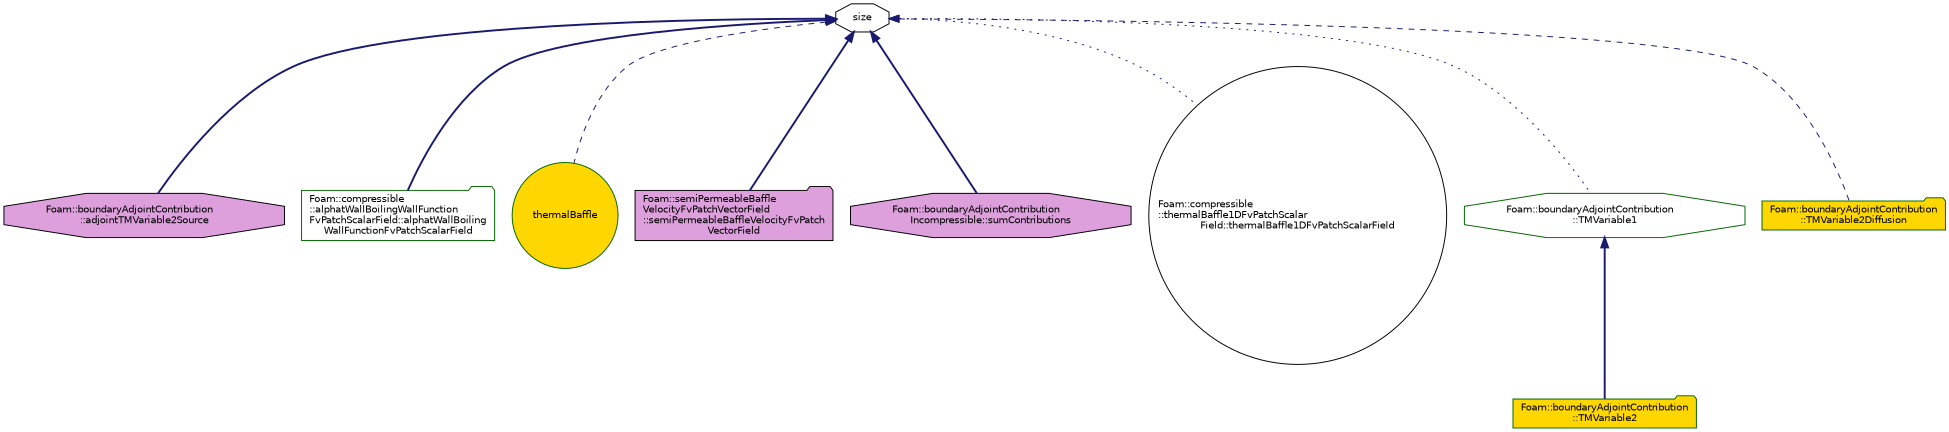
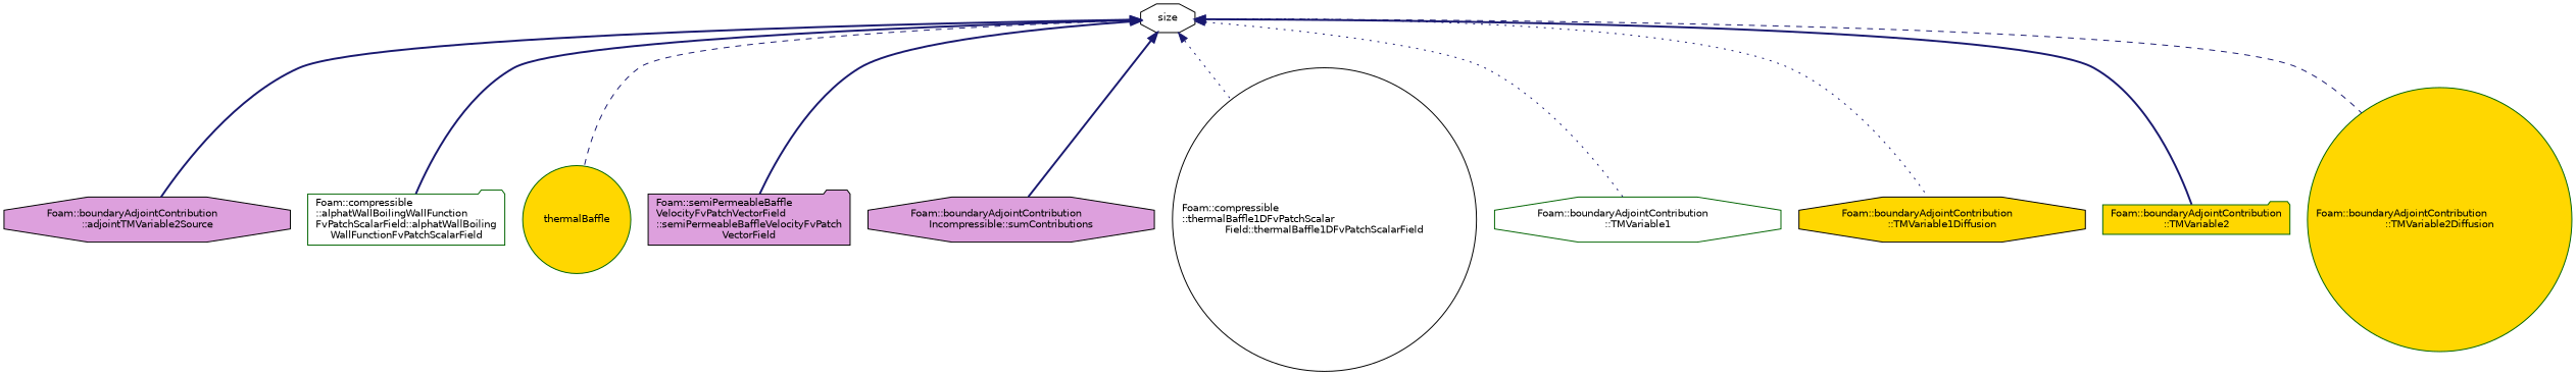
  digraph {
    rankdir=TB
    node [color=black fillcolor=white fontname=Helvetica fontsize=10 shape=octagon style=filled]
    edge [color=midnightblue dir=back fontname=Helvetica fontsize=10 labelfontname=Helvetica labelfontsize=10 style=bold]
    n1 [fontcolor=black height=0.2 label=size width=0.4]
    n2 [fillcolor=plum height=0.2 label="Foam::boundaryAdjointContribution\l::adjointTMVariable2Source" width=0.4]
    n3 [color=darkgreen height=0.2 label="Foam::compressible\l::alphatWallBoilingWallFunction\lFvPatchScalarField::alphatWallBoiling\lWallFunctionFvPatchScalarField" shape=folder width=0.4]
    n4 [color=darkgreen fillcolor=gold height=0.2 label=thermalBaffle shape=circle width=0.4]
    n5 [fillcolor=plum height=0.2 label="Foam::semiPermeableBaffle\lVelocityFvPatchVectorField\l::semiPermeableBaffleVelocityFvPatch\lVectorField" shape=folder width=0.4]
    n6 [fillcolor=plum height=0.2 label="Foam::boundaryAdjointContribution\lIncompressible::sumContributions" width=0.4]
    n7 [height=0.2 label="Foam::compressible\l::thermalBaffle1DFvPatchScalar\lField::thermalBaffle1DFvPatchScalarField" shape=circle width=0.4]
    n8 [color=darkgreen height=0.2 label="Foam::boundaryAdjointContribution\l::TMVariable1" width=0.4]
+   n9 [fillcolor=gold height=0.2 label="Foam::boundaryAdjointContribution\l::TMVariable1Diffusion" width=0.4]
    n10 [color=darkgreen fillcolor=gold height=0.2 label="Foam::boundaryAdjointContribution\l::TMVariable2" shape=folder width=0.4]
-   n11 [color=darkgreen fillcolor=gold height=0.2 label="Foam::boundaryAdjointContribution\l::TMVariable2Diffusion" shape=folder width=0.4]
+   n11 [color=darkgreen fillcolor=gold height=0.2 label="Foam::boundaryAdjointContribution\l::TMVariable2Diffusion" shape=circle width=0.4]
    n1 -> n2
    n1 -> n3
    n1 -> n4 [style=dashed]
    n1 -> n5
    n1 -> n6
    n1 -> n7 [style=dotted]
    n1 -> n8 [style=dotted]
-   n8 -> n10
+   n1 -> n9 [style=dotted]
+   n1 -> n10
    n1 -> n11 [style=dashed]
  }
